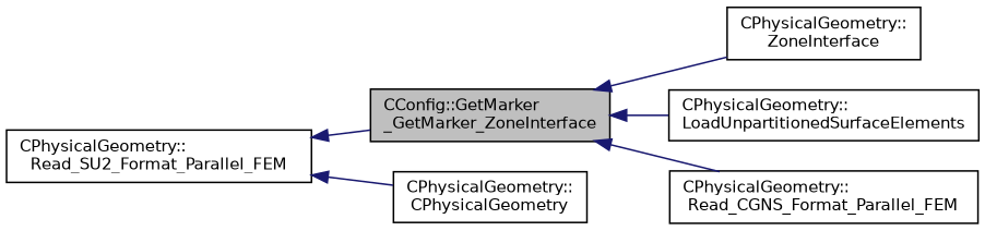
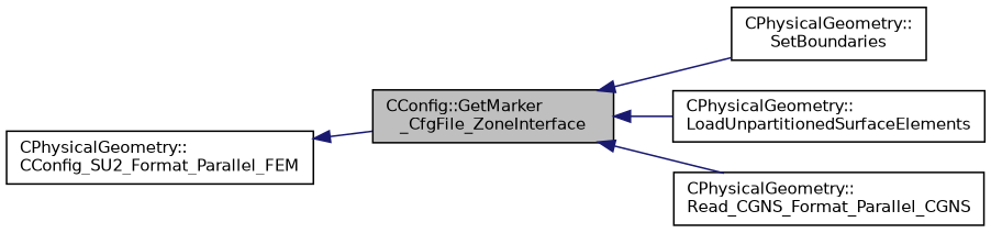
  digraph {
    fontname="DejaVu Sans"
    rankdir=LR
    node [color=black fillcolor=white fontname="DejaVu Sans" fontsize=10 shape=record style=filled]
    edge [color=midnightblue dir=back fontname="DejaVu Sans" fontsize=10 labelfontname=Helvetica labelfontsize=10 style=solid]
-   n1 [fillcolor=grey75 fontcolor=black height=0.2 label="CConfig::GetMarker\l_GetMarker_ZoneInterface" width=0.4]
-   n2 [height=0.2 label="CPhysicalGeometry::\lZoneInterface" width=0.4]
+   n1 [fillcolor=grey75 fontcolor=black height=0.2 label="CConfig::GetMarker\l_CfgFile_ZoneInterface" width=0.4]
+   n2 [height=0.2 label="CPhysicalGeometry::\lSetBoundaries" width=0.4]
    n3 [height=0.2 label="CPhysicalGeometry::\lLoadUnpartitionedSurfaceElements" width=0.4]
-   n4 [height=0.2 label="CPhysicalGeometry::\lRead_CGNS_Format_Parallel_FEM" width=0.4]
-   n5 [height=0.2 label="CPhysicalGeometry::\lRead_SU2_Format_Parallel_FEM" width=0.4]
-   n6 [height=0.2 label="CPhysicalGeometry::\lCPhysicalGeometry" width=0.4]
+   n4 [height=0.2 label="CPhysicalGeometry::\lRead_CGNS_Format_Parallel_CGNS" width=0.4]
+   n5 [height=0.2 label="CPhysicalGeometry::\lCConfig_SU2_Format_Parallel_FEM" width=0.4]
    n1 -> n2
    n1 -> n3
    n1 -> n4
    n5 -> n1
-   n5 -> n6
  }
